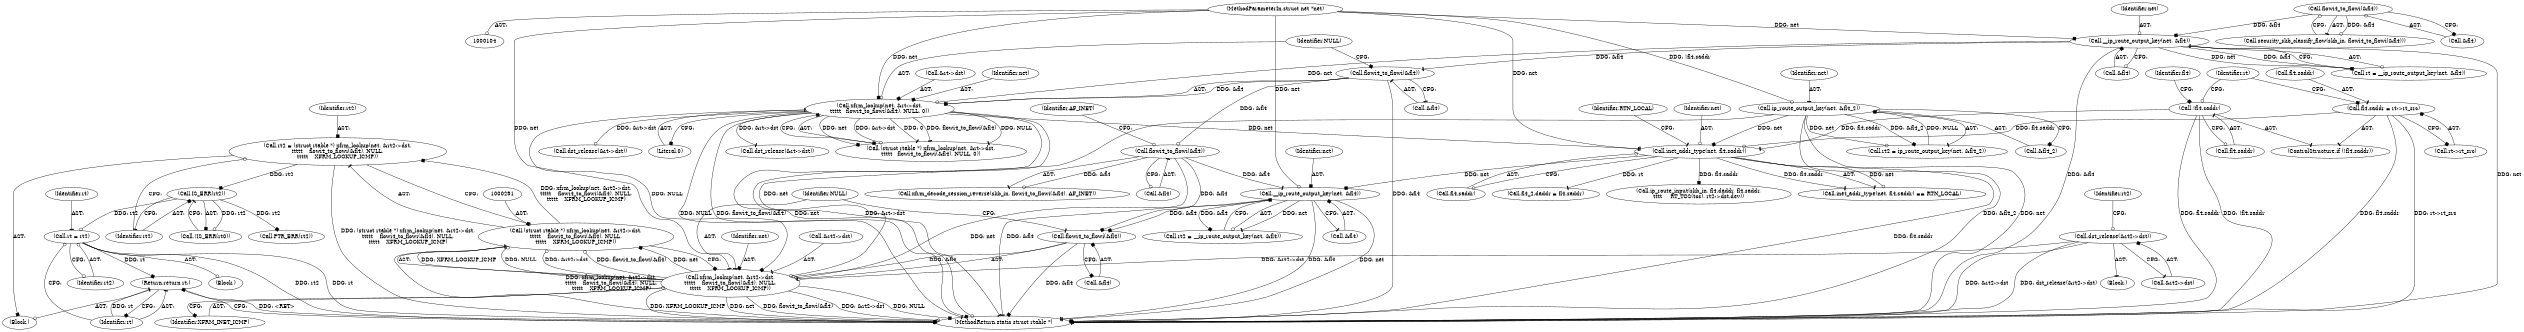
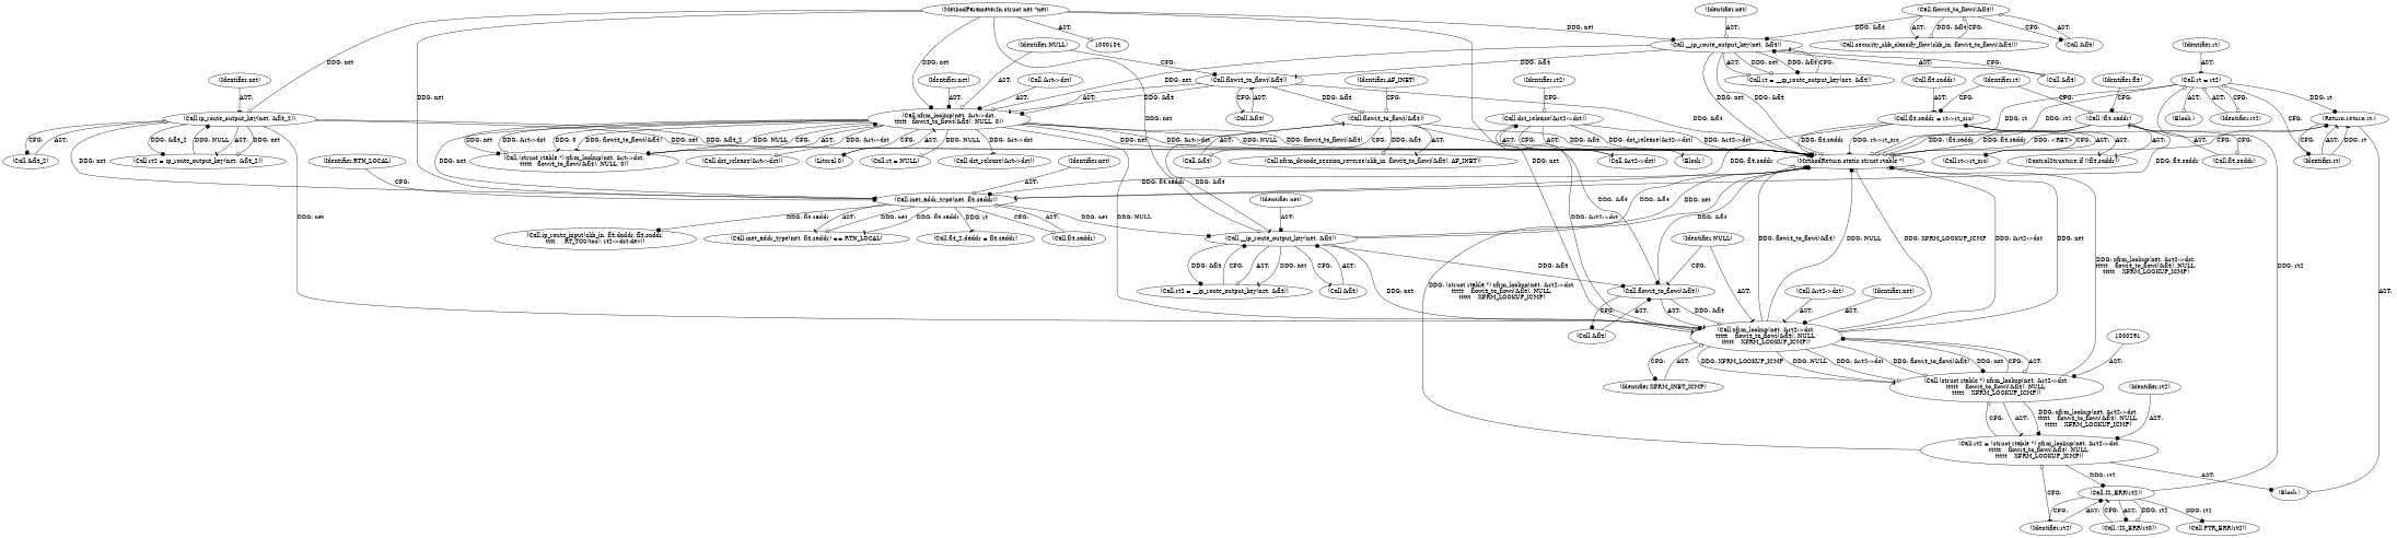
  digraph {
    edge [arrowhead=odot]
    n1 [label="(Call,rt = rt2)"]
    n2 [label="(Return,return rt;)"]
    n3 [label="(Block,)"]
    n4 [label="(MethodReturn,static struct rtable *)"]
    n5 [label="(Identifier,rt2)"]
    n6 [label="(Block,)"]
    n7 [label="(Identifier,rt)"]
    n8 [label="(Call,IS_ERR(rt2))"]
    n9 [label="(Call,PTR_ERR(rt2))"]
    n10 [label="(Call,!IS_ERR(rt0))"]
    n11 [label="(Identifier,rt2)"]
    n12 [label="(Call,rt2 = (struct rtable *) xfrm_lookup(net, &rt2->dst,\n\t\t\t\t\t    flowi4_to_flowi(&fl4), NULL,\n\t\t\t\t\t    XFRM_LOOKUP_ICMP))"]
    n13 [label="(Call,(struct rtable *) xfrm_lookup(net, &rt2->dst,\n\t\t\t\t\t    flowi4_to_flowi(&fl4), NULL,\n\t\t\t\t\t    XFRM_LOOKUP_ICMP))"]
    n14 [label="(Call,xfrm_lookup(net, &rt2->dst,\n\t\t\t\t\t    flowi4_to_flowi(&fl4), NULL,\n\t\t\t\t\t    XFRM_LOOKUP_ICMP))"]
    n15 [label="(Identifier,XFRM_INET_ICMP)"]
    n16 [label="(Call,ip_route_output_key(net, &fl4_2))"]
    n17 [label="(Call,rt2 = ip_route_output_key(net, &fl4_2))"]
    n18 [label="(Call,&fl4_2)"]
    n19 [label="(Call,inet_addr_type(net, fl4.saddr))"]
    n20 [label="(Call,__ip_route_output_key(net, &fl4))"]
    n21 [label="(Call,fl4_2.daddr = fl4.saddr)"]
    n22 [label="(Call,fl4.saddr)"]
    n23 [label="(Call,ip_route_input(skb_in, fl4.daddr, fl4.saddr,\n\t\t\t\t     RT_TOS(tos), rt2->dst.dev))"]
    n24 [label="(Call,inet_addr_type(net, fl4.saddr) == RTN_LOCAL)"]
    n25 [label="(Call,flowi4_to_flowi(&fl4))"]
    n26 [label="(Call,rt2 = __ip_route_output_key(net, &fl4))"]
    n27 [label="(Call,&fl4)"]
    n28 [label="(Call,xfrm_lookup(net, &rt->dst,\n\t\t\t\t\t   flowi4_to_flowi(&fl4), NULL, 0))"]
    n29 [label="(Call,dst_release(&rt->dst))"]
    n30 [label="(Call,(struct rtable *) xfrm_lookup(net, &rt->dst,\n\t\t\t\t\t   flowi4_to_flowi(&fl4), NULL, 0))"]
    n31 [label="(Call,dst_release(&rt->dst))"]
    n32 [label="(Literal,0)"]
+   n33 [label="(Call,rt = NULL)"]
    n34 [label="(Call,__ip_route_output_key(net, &fl4))"]
    n35 [label="(Call,flowi4_to_flowi(&fl4))"]
    n36 [label="(Call,rt = __ip_route_output_key(net, &fl4))"]
    n37 [label="(Call,&fl4)"]
    n38 [label="(Call,flowi4_to_flowi(&fl4))"]
    n39 [label="(Call,&fl4)"]
    n40 [label="(MethodParameterIn,struct net *net)"]
    1000104
    n42 [label="(Call,flowi4_to_flowi(&fl4))"]
    n43 [label="(Call,&fl4)"]
    n44 [label="(Call,security_skb_classify_flow(skb_in, flowi4_to_flowi(&fl4)))"]
    n45 [label="(Call,xfrm_decode_session_reverse(skb_in, flowi4_to_flowi(&fl4), AF_INET))"]
    n46 [label="(Call,&fl4)"]
    n47 [label="(Call,!fl4.saddr)"]
    n48 [label="(ControlStructure,if (!fl4.saddr))"]
    n49 [label="(Call,fl4.saddr)"]
    n50 [label="(Call,fl4.saddr = rt->rt_src)"]
    n51 [label="(Call,rt->rt_src)"]
    n52 [label="(Call,&fl4)"]
    n53 [label="(Call,dst_release(&rt2->dst))"]
    n54 [label="(Block,)"]
    n55 [label="(Call,&rt2->dst)"]
    n56 [label="(Identifier,NULL)"]
    n57 [label="(Identifier,rt2)"]
    n58 [label="(Identifier,rt2)"]
    n59 [label="(Identifier,AF_INET)"]
    n60 [label="(Call,fl4.saddr)"]
    n61 [label="(Call,&rt->dst)"]
    n62 [label="(Identifier,net)"]
    n63 [label="(Identifier,rt)"]
    n64 [label="(Identifier,rt)"]
    n65 [label="(Identifier,net)"]
    n66 [label="(Identifier,net)"]
    n67 [label="(Identifier,RTN_LOCAL)"]
    n68 [label="(Identifier,NULL)"]
    n69 [label="(Call,&rt2->dst)"]
    n70 [label="(Identifier,fl4)"]
    n71 [label="(Identifier,net)"]
    n72 [label="(Identifier,net)"]
    n73 [label="(Identifier,net)"]
    1000291
    n1 -> n2 [arrowhead=box label="DDG: rt"]
    n1 -> n3 [label="AST: "]
    n1 -> n4 [label="DDG: rt2"]
    n1 -> n4 [label="DDG: rt"]
    n1 -> n5 [label="CFG: "]
    n2 -> n4 [label="DDG: <RET>"]
    n2 -> n6 [label="AST: "]
    n2 -> n7 [arrowhead=box label="CFG: "]
    n4 -> n2 [arrowhead=box label="CFG: "]
    n5 -> n1 [label="AST: "]
    n7 -> n1 [label="CFG: "]
    n7 -> n2 [arrowhead=tee label="AST: "]
    n7 -> n2 [arrowhead=tee label="DDG: rt"]
    n8 -> n1 [label="DDG: rt2"]
    n8 -> n9 [arrowhead=box label="DDG: rt2"]
    n8 -> n10 [arrowhead=box label="AST: "]
    n8 -> n10 [label="DDG: rt2"]
    n8 -> n11 [arrowhead=tee label="CFG: "]
    n10 -> n8 [arrowhead=tee label="CFG: "]
    n11 -> n8 [arrowhead=box label="AST: "]
    n11 -> n12 [label="CFG: "]
    n12 -> n4 [label="DDG: (struct rtable *) xfrm_lookup(net, &rt2->dst,\n\t\t\t\t\t    flowi4_to_flowi(&fl4), NULL,\n\t\t\t\t\t    XFRM_LOOKUP_ICMP)"]
    n12 -> n6 [arrowhead=box label="AST: "]
    n12 -> n8 [arrowhead=box label="DDG: rt2"]
    n12 -> n13 [label="CFG: "]
    n13 -> n4 [arrowhead=box label="DDG: xfrm_lookup(net, &rt2->dst,\n\t\t\t\t\t    flowi4_to_flowi(&fl4), NULL,\n\t\t\t\t\t    XFRM_LOOKUP_ICMP)"]
    n13 -> n12 [arrowhead=tee label="AST: "]
    n13 -> n12 [arrowhead=box label="DDG: xfrm_lookup(net, &rt2->dst,\n\t\t\t\t\t    flowi4_to_flowi(&fl4), NULL,\n\t\t\t\t\t    XFRM_LOOKUP_ICMP)"]
    n13 -> n14 [arrowhead=box label="CFG: "]
    n14 -> n4 [label="DDG: net"]
    n14 -> n4 [label="DDG: flowi4_to_flowi(&fl4)"]
    n14 -> n4 [label="DDG: &rt2->dst"]
    n14 -> n4 [arrowhead=box label="DDG: NULL"]
    n14 -> n4 [label="DDG: XFRM_LOOKUP_ICMP"]
    n14 -> n13 [label="AST: "]
    n14 -> n13 [arrowhead=tee label="DDG: XFRM_LOOKUP_ICMP"]
    n14 -> n13 [label="DDG: NULL"]
    n14 -> n13 [label="DDG: &rt2->dst"]
    n14 -> n13 [label="DDG: flowi4_to_flowi(&fl4)"]
    n14 -> n13 [arrowhead=box label="DDG: net"]
    n14 -> n15 [arrowhead=box label="CFG: "]
    n15 -> n14 [label="AST: "]
    n16 -> n4 [arrowhead=tee label="DDG: net"]
    n16 -> n4 [arrowhead=box label="DDG: &fl4_2"]
    n16 -> n14 [label="DDG: net"]
    n16 -> n17 [arrowhead=tee label="AST: "]
    n16 -> n17 [label="DDG: net"]
    n16 -> n17 [arrowhead=box label="DDG: &fl4_2"]
    n16 -> n18 [arrowhead=box label="CFG: "]
    n16 -> n19 [arrowhead=box label="DDG: net"]
    n17 -> n16 [arrowhead=box label="DDG: NULL"]
    n18 -> n16 [label="AST: "]
-   n19 -> n4 [arrowhead=box label="DDG: fl4.saddr"]
+   n4 -> n19 [arrowhead=box label="DDG: fl4.saddr"]
    n19 -> n20 [arrowhead=box label="DDG: net"]
    n19 -> n21 [arrowhead=tee label="DDG: rt"]
    n19 -> n22 [label="CFG: "]
    n19 -> n23 [arrowhead=box label="DDG: fl4.saddr"]
    n19 -> n24 [arrowhead=tee label="AST: "]
    n19 -> n24 [label="DDG: net"]
    n19 -> n24 [arrowhead=tee label="DDG: fl4.saddr"]
    n20 -> n4 [arrowhead=tee label="DDG: &fl4"]
    n20 -> n4 [arrowhead=tee label="DDG: net"]
    n20 -> n14 [label="DDG: net"]
    n20 -> n25 [arrowhead=box label="DDG: &fl4"]
    n20 -> n26 [label="AST: "]
    n20 -> n26 [arrowhead=tee label="DDG: net"]
    n20 -> n26 [arrowhead=box label="DDG: &fl4"]
    n20 -> n27 [arrowhead=tee label="CFG: "]
    n22 -> n19 [label="AST: "]
    n25 -> n4 [arrowhead=box label="DDG: &fl4"]
    n25 -> n14 [arrowhead=tee label="AST: "]
    n25 -> n14 [label="DDG: &fl4"]
    n25 -> n52 [arrowhead=box label="CFG: "]
    n26 -> n20 [arrowhead=box label="CFG: "]
    n27 -> n20 [arrowhead=box label="AST: "]
    n28 -> n4 [arrowhead=box label="DDG: flowi4_to_flowi(&fl4)"]
    n28 -> n4 [label="DDG: net"]
    n28 -> n4 [arrowhead=tee label="DDG: &rt->dst"]
    n28 -> n4 [arrowhead=tee label="DDG: NULL"]
    n28 -> n14 [arrowhead=box label="DDG: NULL"]
    n28 -> n19 [arrowhead=tee label="DDG: net"]
    n28 -> n29 [arrowhead=tee label="DDG: &rt->dst"]
    n28 -> n30 [arrowhead=box label="AST: "]
    n28 -> n30 [arrowhead=box label="DDG: net"]
    n28 -> n30 [label="DDG: &rt->dst"]
    n28 -> n30 [arrowhead=tee label="DDG: 0"]
    n28 -> n30 [arrowhead=tee label="DDG: flowi4_to_flowi(&fl4)"]
    n28 -> n30 [arrowhead=tee label="DDG: NULL"]
    n28 -> n31 [label="DDG: &rt->dst"]
    n28 -> n32 [arrowhead=box label="CFG: "]
+   n28 -> n33 [label="DDG: NULL"]
    n30 -> n28 [arrowhead=box label="CFG: "]
    n32 -> n28 [arrowhead=tee label="AST: "]
    n34 -> n4 [label="DDG: net"]
    n34 -> n4 [label="DDG: &fl4"]
    n34 -> n28 [label="DDG: net"]
    n34 -> n35 [arrowhead=tee label="DDG: &fl4"]
    n34 -> n36 [label="AST: "]
    n34 -> n36 [label="DDG: net"]
    n34 -> n36 [arrowhead=box label="DDG: &fl4"]
    n34 -> n37 [label="CFG: "]
    n35 -> n4 [label="DDG: &fl4"]
    n35 -> n28 [arrowhead=box label="AST: "]
    n35 -> n28 [arrowhead=tee label="DDG: &fl4"]
    n35 -> n38 [label="DDG: &fl4"]
    n35 -> n39 [arrowhead=tee label="CFG: "]
    n36 -> n34 [arrowhead=tee label="CFG: "]
    n37 -> n34 [arrowhead=box label="AST: "]
    n38 -> n4 [arrowhead=tee label="DDG: &fl4"]
    n38 -> n20 [arrowhead=tee label="DDG: &fl4"]
    n38 -> n25 [arrowhead=box label="DDG: &fl4"]
    n38 -> n45 [arrowhead=tee label="AST: "]
    n38 -> n45 [label="DDG: &fl4"]
    n38 -> n46 [label="CFG: "]
    n39 -> n35 [arrowhead=tee label="AST: "]
    n40 -> n14 [arrowhead=tee label="DDG: net"]
-   n40 -> n16 [label="DDG: !fl4.saddr"]
+   n40 -> n16 [label="DDG: net"]
    n40 -> n19 [arrowhead=tee label="DDG: net"]
    n40 -> n20 [label="DDG: net"]
    n40 -> n28 [arrowhead=box label="DDG: net"]
    n40 -> n34 [arrowhead=box label="DDG: net"]
    n40 -> 1000104 [label="AST: "]
    n42 -> n34 [arrowhead=box label="DDG: &fl4"]
    n42 -> n43 [arrowhead=box label="CFG: "]
    n42 -> n44 [arrowhead=tee label="AST: "]
    n42 -> n44 [label="DDG: &fl4"]
    n43 -> n42 [label="AST: "]
    n44 -> n42 [label="CFG: "]
    n46 -> n38 [arrowhead=tee label="AST: "]
    n47 -> n4 [label="DDG: !fl4.saddr"]
    n47 -> n4 [label="DDG: fl4.saddr"]
    n47 -> n19 [arrowhead=tee label="DDG: fl4.saddr"]
    n47 -> n48 [arrowhead=tee label="AST: "]
    n47 -> n49 [label="CFG: "]
    n49 -> n47 [arrowhead=tee label="AST: "]
    n50 -> n4 [label="DDG: fl4.saddr"]
    n50 -> n4 [arrowhead=tee label="DDG: rt->rt_src"]
    n50 -> n19 [label="DDG: fl4.saddr"]
    n50 -> n48 [arrowhead=tee label="AST: "]
    n50 -> n51 [arrowhead=box label="CFG: "]
    n51 -> n50 [arrowhead=box label="AST: "]
    n52 -> n25 [arrowhead=box label="AST: "]
    n53 -> n4 [arrowhead=tee label="DDG: &rt2->dst"]
    n53 -> n4 [arrowhead=tee label="DDG: dst_release(&rt2->dst)"]
    n53 -> n14 [label="DDG: &rt2->dst"]
    n53 -> n54 [arrowhead=tee label="AST: "]
    n53 -> n55 [arrowhead=tee label="CFG: "]
    n55 -> n53 [arrowhead=box label="AST: "]
    n56 -> n28 [label="AST: "]
    n56 -> n35 [arrowhead=box label="CFG: "]
    n57 -> n12 [arrowhead=box label="AST: "]
    n58 -> n53 [label="CFG: "]
    n59 -> n38 [label="CFG: "]
    n60 -> n50 [arrowhead=tee label="AST: "]
    n61 -> n28 [arrowhead=box label="AST: "]
    n62 -> n28 [arrowhead=box label="AST: "]
    n63 -> n1 [arrowhead=tee label="AST: "]
    n64 -> n47 [label="CFG: "]
    n64 -> n50 [arrowhead=box label="CFG: "]
    n65 -> n20 [arrowhead=box label="AST: "]
    n66 -> n16 [arrowhead=tee label="AST: "]
    n67 -> n19 [arrowhead=tee label="CFG: "]
    n68 -> n14 [arrowhead=tee label="AST: "]
    n68 -> n25 [arrowhead=tee label="CFG: "]
    n69 -> n14 [arrowhead=tee label="AST: "]
    n70 -> n47 [arrowhead=box label="CFG: "]
    n71 -> n34 [label="AST: "]
    n72 -> n14 [arrowhead=box label="AST: "]
    n73 -> n19 [label="AST: "]
    1000291 -> n13 [arrowhead=box label="AST: "]
  }
